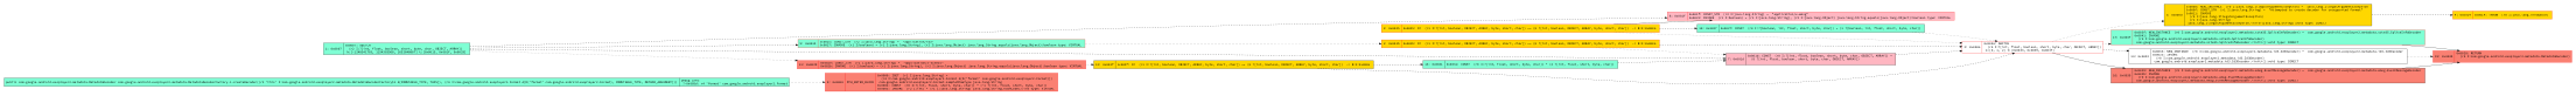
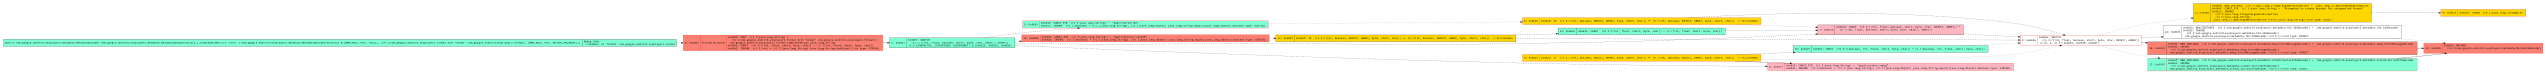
  digraph {
    fontname="Source Code Pro"
    rankdir=LR
    node [color=red fillcolor=aquamarine fontname="Source Code Pro" shape=record style=filled]
    edge [fontname="Source Code Pro" style=dashed]
    n1 [fillcolor=salmon label="{0\:\ 0x0000|MTH_ENTER_BLOCK\l|0x0000: IGET  (r1 I:java.lang.String) = \l  (r4 I:com.google.android.exoplayer2.Format A[D('format' com.google.android.exoplayer2.Format)])\l com.google.android.exoplayer2.Format.sampleMimeType java.lang.String \l0x0002: CONST  (r0 I:?[int, float, short, byte, char]) = (\-1 ?[int, float, short, byte, char]) \l0x0003: INVOKE  (r2 I:int) = (r1 I:java.lang.String) java.lang.String.hashCode():int type: VIRTUAL \l}"]
    n2 [color=black label="{1\:\ 0x0007|0x0007: SWITCH  \l  (r2 I:?[int, float, boolean, short, byte, char, OBJECT, ARRAY])\l k:[\-1248341703, 1154383568, 1652648887] t:[0x0015, 0x001f, 0x0029] \l}"]
    n3 [label="{5\:\ 0x0015|0x0015: CONST_STR  (r2 I:java.lang.String) =  \"application\/id3\" \l0x0017: INVOKE  (r1 I:boolean) = (r1 I:java.lang.String), (r2 I:java.lang.Object) java.lang.String.equals(java.lang.Object):boolean type: VIRTUAL \l}"]
    n4 [fillcolor=lightpink label="{8\:\ 0x001f|0x001f: CONST_STR  (r2 I:java.lang.String) =  \"application\/x\-emsg\" \l0x0021: INVOKE  (r1 I:boolean) = (r1 I:java.lang.String), (r2 I:java.lang.Object) java.lang.String.equals(java.lang.Object):boolean type: VIRTUAL \l}"]
    n5 [fillcolor=salmon label="{11\:\ 0x0029|0x0029: CONST_STR  (r2 I:java.lang.String) =  \"application\/x\-scte35\" \l0x002b: INVOKE  (r1 I:boolean) = (r1 I:java.lang.String), (r2 I:java.lang.Object) java.lang.String.equals(java.lang.Object):boolean type: VIRTUAL \l}"]
    n6 [color=black fillcolor=lightpink label="{7\:\ 0x001d|0x001d: CONST  (r0 I:?[int, float, boolean, short, byte, char, OBJECT, ARRAY]) = \l  (0 ?[int, float, boolean, short, byte, char, OBJECT, ARRAY])\l \l}"]
    n7 [fillcolor=white label="{2\:\ 0x000a|0x000a: SWITCH  \l  (r0 I:?[int, float, boolean, short, byte, char, OBJECT, ARRAY])\l k:[0, 1, 2] t:[0x0033, 0x0039, 0x003f] \l}"]
    n8 [color=black fillcolor=gold label="{3\:\ 0x000d|0x000d: NEW_INSTANCE  (r0 I:java.lang.IllegalArgumentException) =  java.lang.IllegalArgumentException \l0x000f: CONST_STR  (r1 I:java.lang.String) =  \"Attempted to create decoder for unsupported format\" \l0x0011: INVOKE  \l  (r0 I:java.lang.IllegalArgumentException)\l  (r1 I:java.lang.String)\l java.lang.IllegalArgumentException.\<init\>(java.lang.String):void type: DIRECT \l}"]
    n9 [color=black fillcolor=white label="{14\:\ 0x0033|0x0033: NEW_INSTANCE  (r0 I:com.google.android.exoplayer2.metadata.id3.Id3Decoder) =  com.google.android.exoplayer2.metadata.id3.Id3Decoder \l0x0035: INVOKE  \l  (r0 I:com.google.android.exoplayer2.metadata.id3.Id3Decoder)\l com.google.android.exoplayer2.metadata.id3.Id3Decoder.\<init\>():void type: DIRECT \l}"]
    n10 [color=black fillcolor=salmon label="{16\:\ 0x0039|0x0039: NEW_INSTANCE  (r0 I:com.google.android.exoplayer2.metadata.emsg.EventMessageDecoder) =  com.google.android.exoplayer2.metadata.emsg.EventMessageDecoder \l0x003b: INVOKE  \l  (r0 I:com.google.android.exoplayer2.metadata.emsg.EventMessageDecoder)\l com.google.android.exoplayer2.metadata.emsg.EventMessageDecoder.\<init\>():void type: DIRECT \l}"]
    n11 [label="{17\:\ 0x003f|0x003f: NEW_INSTANCE  (r0 I:com.google.android.exoplayer2.metadata.scte35.SpliceInfoDecoder) =  com.google.android.exoplayer2.metadata.scte35.SpliceInfoDecoder \l0x0041: INVOKE  \l  (r0 I:com.google.android.exoplayer2.metadata.scte35.SpliceInfoDecoder)\l com.google.android.exoplayer2.metadata.scte35.SpliceInfoDecoder.\<init\>():void type: DIRECT \l}"]
    n12 [fillcolor=gold label="{6\:\ 0x001b|0x001b: IF  (r1 I:?[int, boolean, OBJECT, ARRAY, byte, short, char]) == (0 ?[int, boolean, OBJECT, ARRAY, byte, short, char])  \-\> B:2:0x000a \l}"]
    n13 [color=black fillcolor=gold label="{12\:\ 0x002f|0x002f: IF  (r1 I:?[int, boolean, OBJECT, ARRAY, byte, short, char]) == (0 ?[int, boolean, OBJECT, ARRAY, byte, short, char])  \-\> B:2:0x000a \l}"]
    n14 [fillcolor=gold label="{4\:\ 0x0014|0x0014: THROW  (r0 I:java.lang.Throwable) \l}"]
    n15 [fillcolor=salmon label="{15\:\ 0x0038|0x0028: RETURN  \l  (r0 I:com.google.android.exoplayer2.metadata.MetadataDecoder)\l \l}"]
    n16 [fillcolor=gold label="{9\:\ 0x0025|0x0025: IF  (r1 I:?[int, boolean, OBJECT, ARRAY, byte, short, char]) == (0 ?[int, boolean, OBJECT, ARRAY, byte, short, char])  \-\> B:2:0x000a \l}"]
    n17 [color=black label="{10\:\ 0x0027|0x0027: CONST  (r0 I:?[boolean, int, float, short, byte, char]) = (1 ?[boolean, int, float, short, byte, char]) \l}"]
    n18 [color=black label="{13\:\ 0x0031|0x0031: CONST  (r0 I:?[int, float, short, byte, char]) = (2 ?[int, float, short, byte, char]) \l}"]
    n19 [color=black label="{public com.google.android.exoplayer2.metadata.MetadataDecoder com.google.android.exoplayer2.metadata.MetadataDecoderFactory.1.createDecoder((r3 'this' I:com.google.android.exoplayer2.metadata.MetadataDecoderFactory$1 A[IMMUTABLE_TYPE, THIS]), (r4 I:com.google.android.exoplayer2.Format A[D('format' com.google.android.exoplayer2.Format), IMMUTABLE_TYPE, METHOD_ARGUMENT]))  | Debug Info:\l  ?\-0x005d: r4 'format' com.google.android.exoplayer2.Format\l}"]
+   n1 -> n2 [style=solid]
    n2 -> n3
    n2 -> n4
    n2 -> n5 [style=dotted]
    n2 -> n6
    n3 -> n12 [style=dotted]
    n5 -> n13 [style=dotted]
    n6 -> n7
    n7 -> n8 [style=dotted]
    n7 -> n9
    n7 -> n10 [style=solid]
    n7 -> n11 [style=dotted]
    n8 -> n14
    n9 -> n15 [style=dotted]
    n10 -> n15 [style=solid]
    n11 -> n15 [style=solid]
    n12 -> n6 [style=dotted]
    n12 -> n7
    n13 -> n7
    n13 -> n18
    n16 -> n4 [style=solid]
    n16 -> n7 [style=dotted]
    n16 -> n17
    n17 -> n7 [style=dotted]
    n18 -> n6
    n19 -> n1 [style=dotted]
  }
